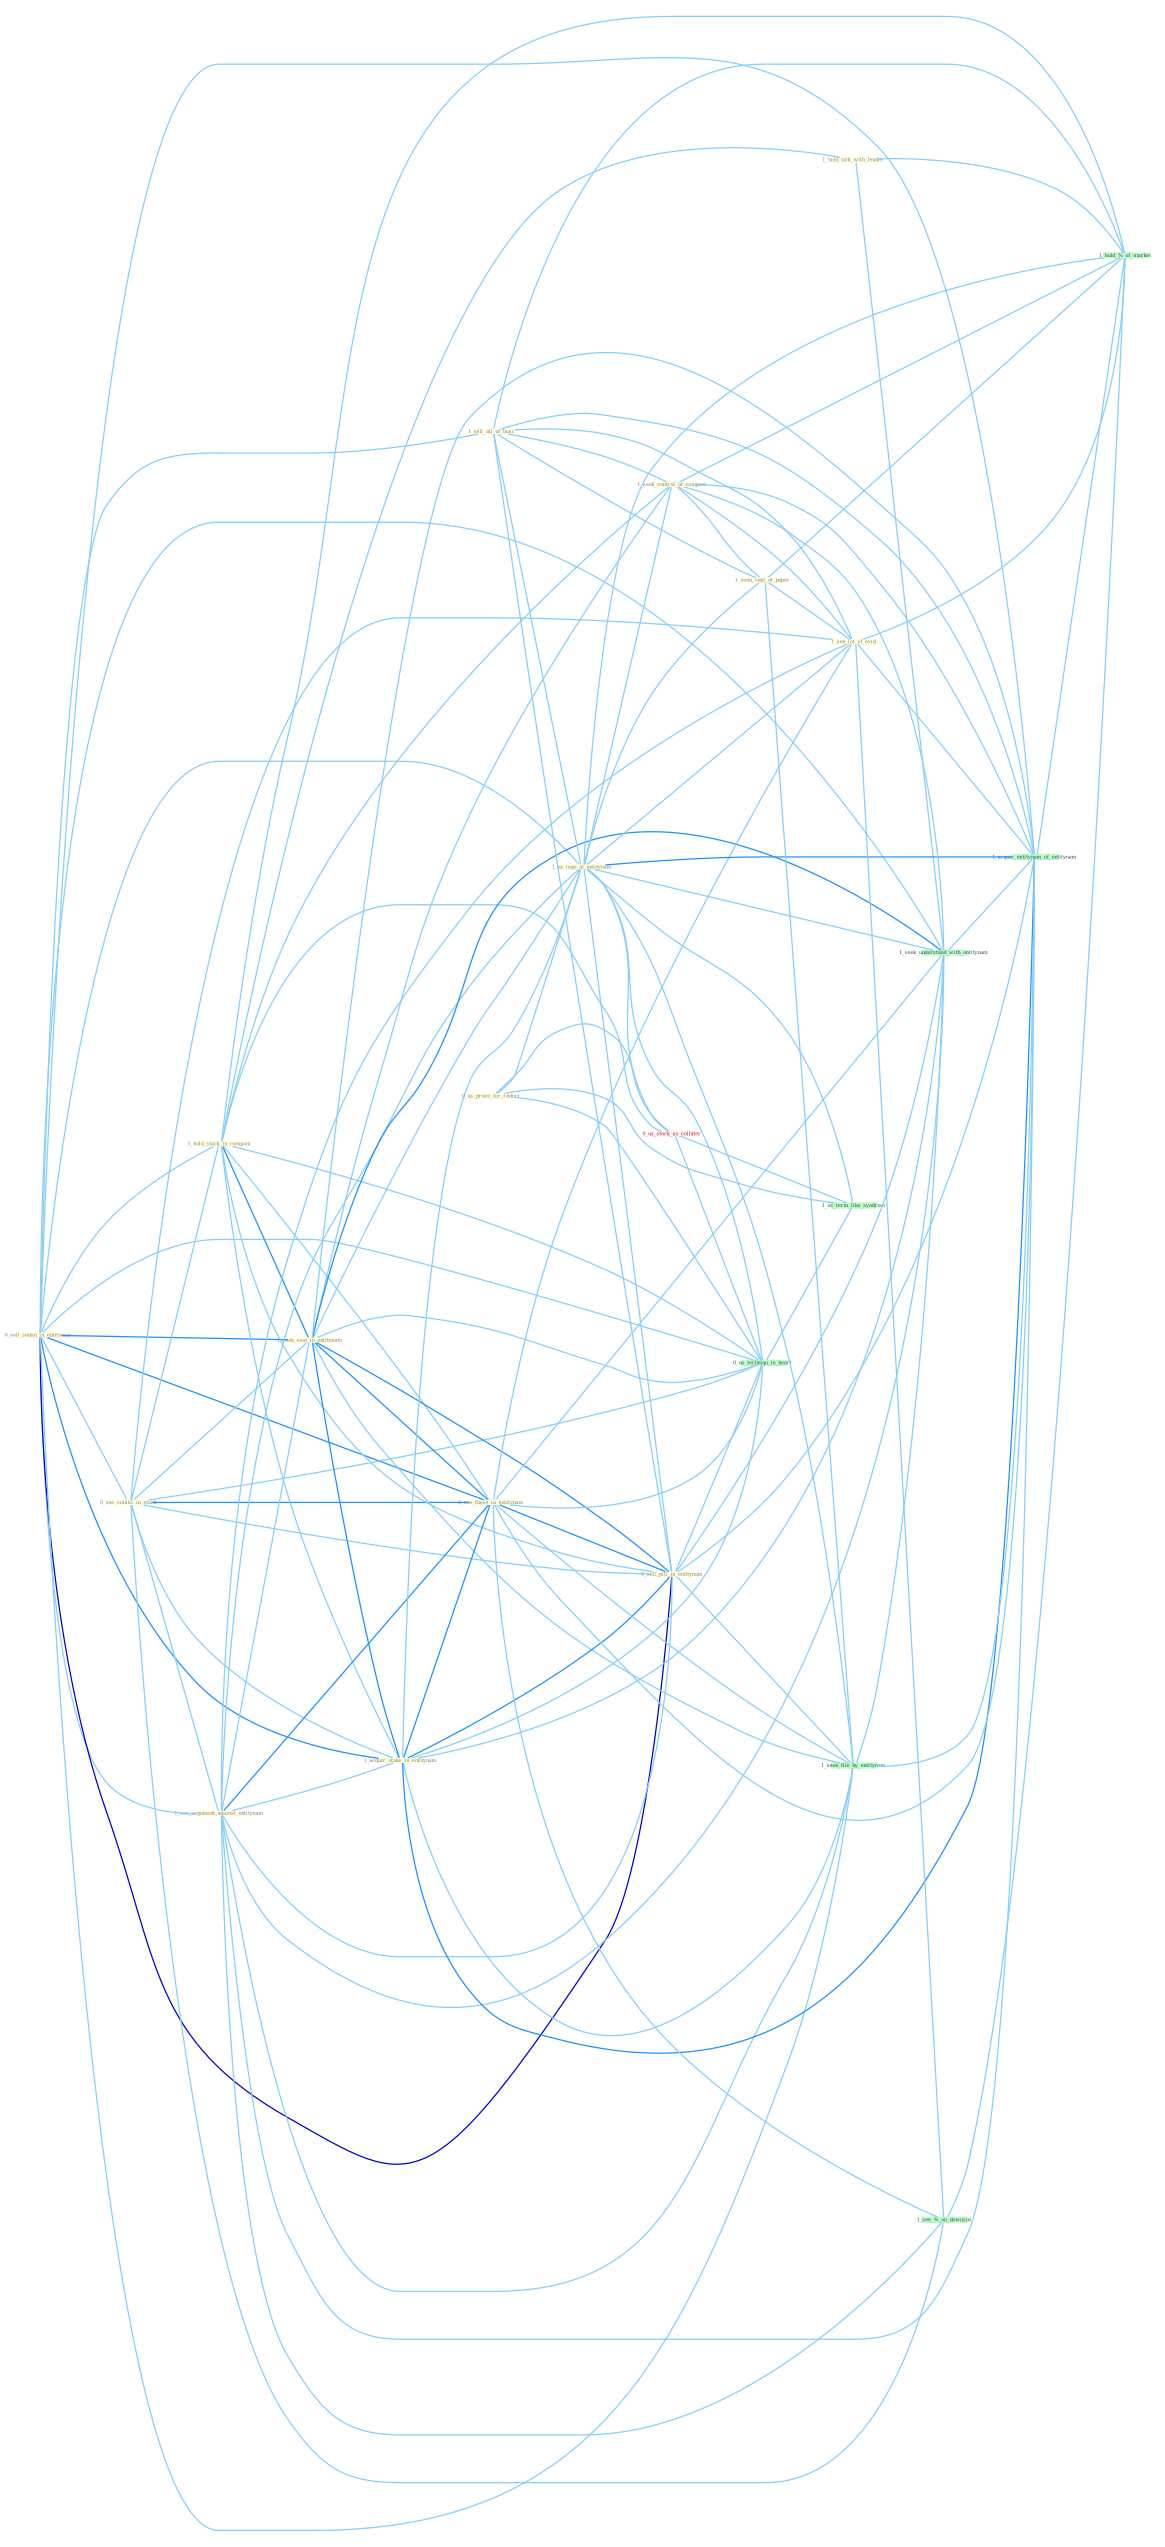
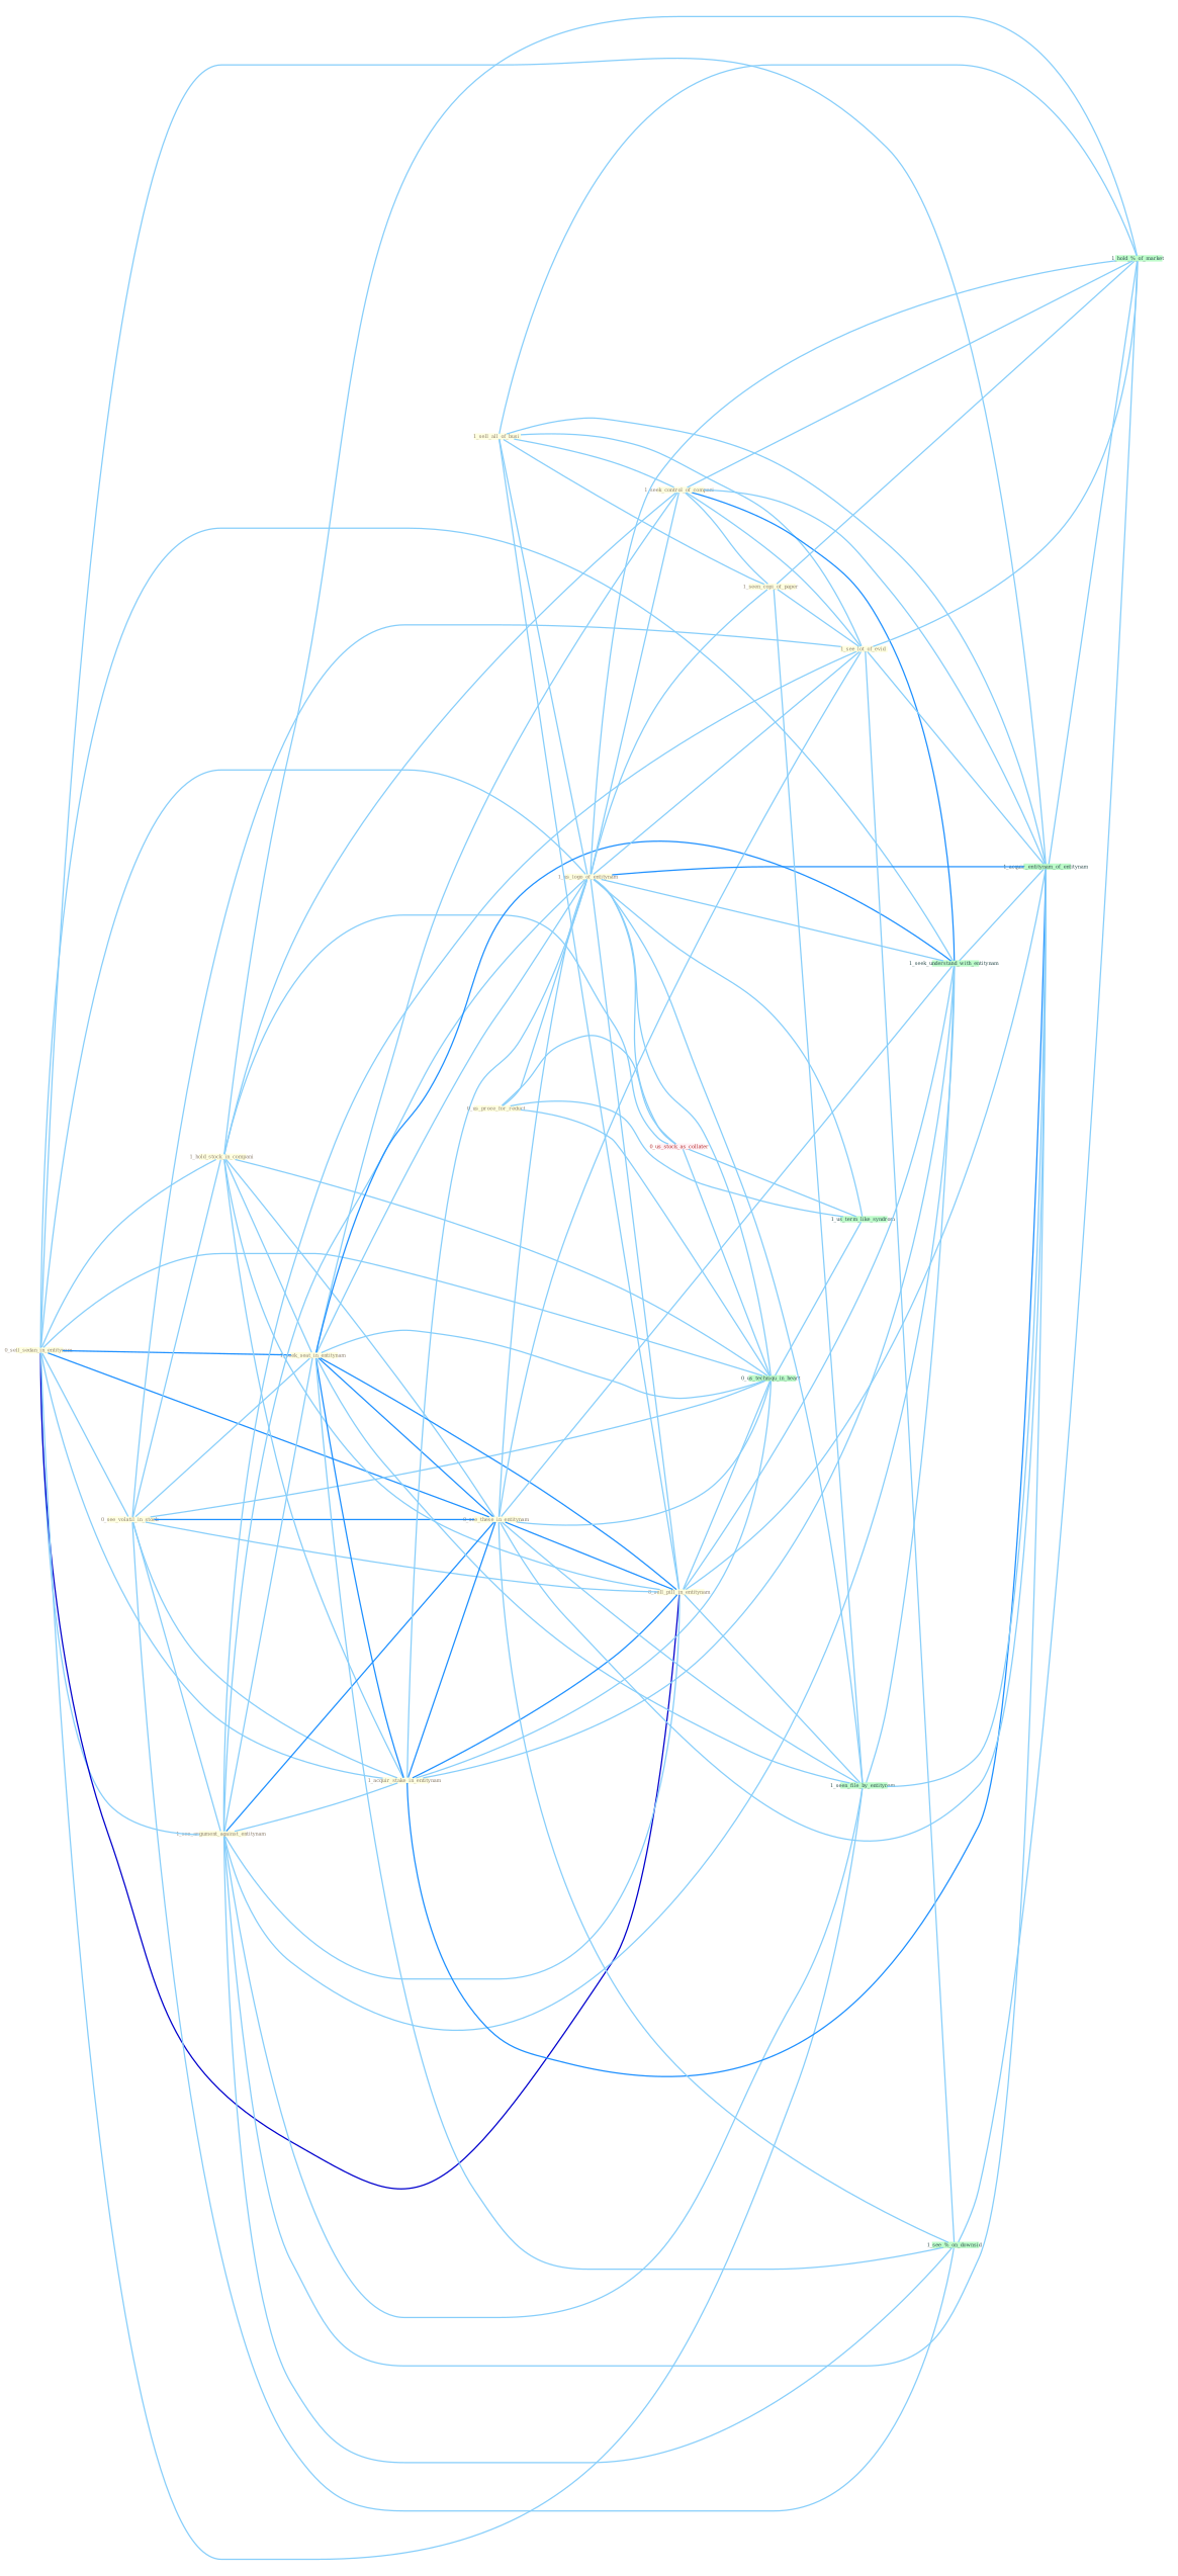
  graph {
    rankdir=LR
    node [color="#ffffe0" fixedsize=true fontcolor="#8b7d6b" fontsize=4 shape=polygon style=filled]
    edge [color="#87cefa" w=1]
    "0_sell_sedan_in_entitynam " [height=.06 width=.5]
    "0_see_volatil_in_stock " [height=.06 width=.5]
    "1_hold_stock_in_compani " [height=.06 width=.5]
    "1_see_argument_against_entitynam " [height=.06 width=.5]
    "1_seek_seat_in_entitynam " [height=.06 width=.5]
    "1_acquir_stake_in_entitynam " [height=.06 width=.5]
    "0_us_proce_for_reduct " [height=.06 width=.5]
    "0_see_these_in_entitynam " [height=.06 width=.5]
-   "1_hold_talk_with_lender " [height=.06 width=.5]
    "1_sell_all_of_busi " [height=.06 width=.5]
    "1_us_logo_of_entitynam " [height=.06 width=.5]
    "1_seek_control_of_compani " [height=.06 width=.5]
    "0_sell_pill_in_entitynam " [height=.06 width=.5]
    "1_seen_copi_of_paper " [height=.06 width=.5]
    "1_see_lot_of_evid " [height=.06 width=.5]
    "0_us_stock_as_collater " [color="#fff0f5" fontcolor="#b22222" height=.06 width=.5]
    "1_seen_file_by_entitynam " [color="#BDFCC9" fontcolor="#2f4f4f" height=.06 width=.5]
    "1_seek_understand_with_entitynam " [color="#BDFCC9" fontcolor="#2f4f4f" height=.06 width=.5]
    "1_acquir_entitynam_of_entitynam " [color="#BDFCC9" fontcolor="#2f4f4f" height=.06 width=.5]
    "0_us_techniqu_in_heart " [color="#BDFCC9" fontcolor="#2f4f4f" height=.06 width=.5]
    "1_see_%_on_downsid " [color="#BDFCC9" fontcolor="#2f4f4f" height=.06 width=.5]
    "1_hold_%_of_market " [color="#BDFCC9" fontcolor="#2f4f4f" height=.06 width=.5]
    "1_us_term_like_syndrom " [color="#BDFCC9" fontcolor="#2f4f4f" height=.06 width=.5]
    subgraph sub_1 {
      "0_sell_sedan_in_entitynam "
      "0_see_volatil_in_stock "
      "1_hold_stock_in_compani "
      "1_see_argument_against_entitynam "
      "1_seek_seat_in_entitynam "
      "1_acquir_stake_in_entitynam "
      "0_us_proce_for_reduct "
      "0_see_these_in_entitynam "
-     "1_hold_talk_with_lender "
      "1_sell_all_of_busi "
      "1_us_logo_of_entitynam "
      "1_seek_control_of_compani "
      "0_sell_pill_in_entitynam "
      "1_seen_copi_of_paper "
      "1_see_lot_of_evid "
    }
    subgraph sub_2 {
      "0_us_stock_as_collater "
    }
    "0_sell_sedan_in_entitynam " -- "0_see_volatil_in_stock "
    "0_sell_sedan_in_entitynam " -- "1_hold_stock_in_compani "
    "0_sell_sedan_in_entitynam " -- "1_see_argument_against_entitynam "
    "0_sell_sedan_in_entitynam " -- "1_seek_seat_in_entitynam " [color="#1e90ff" w=2]
-   "0_sell_sedan_in_entitynam " -- "1_acquir_stake_in_entitynam " [color="#1e90ff" w=2]
+   "0_sell_sedan_in_entitynam " -- "1_acquir_stake_in_entitynam " [w=2]
    "0_sell_sedan_in_entitynam " -- "0_see_these_in_entitynam " [color="#1e90ff" w=2]
-   "0_sell_sedan_in_entitynam " -- "1_sell_all_of_busi "
    "0_sell_sedan_in_entitynam " -- "1_us_logo_of_entitynam "
    "0_sell_sedan_in_entitynam " -- "0_sell_pill_in_entitynam " [color="#0000cd" w=3]
    "0_sell_sedan_in_entitynam " -- "1_seen_file_by_entitynam "
    "0_sell_sedan_in_entitynam " -- "1_seek_understand_with_entitynam "
    "0_sell_sedan_in_entitynam " -- "1_acquir_entitynam_of_entitynam "
    "0_sell_sedan_in_entitynam " -- "0_us_techniqu_in_heart "
    "0_see_volatil_in_stock " -- "1_hold_stock_in_compani "
    "0_see_volatil_in_stock " -- "1_see_argument_against_entitynam "
    "0_see_volatil_in_stock " -- "1_seek_seat_in_entitynam "
    "0_see_volatil_in_stock " -- "1_acquir_stake_in_entitynam "
    "0_see_volatil_in_stock " -- "0_see_these_in_entitynam " [color="#1e90ff" w=2]
    "0_see_volatil_in_stock " -- "0_sell_pill_in_entitynam "
    "0_see_volatil_in_stock " -- "1_see_lot_of_evid "
    "0_see_volatil_in_stock " -- "0_us_techniqu_in_heart "
    "0_see_volatil_in_stock " -- "1_see_%_on_downsid "
-   "1_hold_stock_in_compani " -- "1_seek_seat_in_entitynam " [color="#1e90ff"]
+   "1_hold_stock_in_compani " -- "1_seek_seat_in_entitynam "
    "1_hold_stock_in_compani " -- "1_acquir_stake_in_entitynam "
    "1_hold_stock_in_compani " -- "0_see_these_in_entitynam "
-   "1_hold_stock_in_compani " -- "1_hold_talk_with_lender "
    "1_hold_stock_in_compani " -- "1_seek_control_of_compani "
    "1_hold_stock_in_compani " -- "0_sell_pill_in_entitynam "
    "1_hold_stock_in_compani " -- "0_us_stock_as_collater "
    "1_hold_stock_in_compani " -- "0_us_techniqu_in_heart "
    "1_hold_stock_in_compani " -- "1_hold_%_of_market "
    "1_see_argument_against_entitynam " -- "1_seek_seat_in_entitynam "
    "1_see_argument_against_entitynam " -- "1_acquir_stake_in_entitynam "
    "1_see_argument_against_entitynam " -- "0_see_these_in_entitynam " [color="#1e90ff" w=2]
    "1_see_argument_against_entitynam " -- "1_us_logo_of_entitynam "
    "1_see_argument_against_entitynam " -- "0_sell_pill_in_entitynam "
    "1_see_argument_against_entitynam " -- "1_see_lot_of_evid "
    "1_see_argument_against_entitynam " -- "1_seen_file_by_entitynam "
    "1_see_argument_against_entitynam " -- "1_seek_understand_with_entitynam "
    "1_see_argument_against_entitynam " -- "1_acquir_entitynam_of_entitynam "
    "1_see_argument_against_entitynam " -- "1_see_%_on_downsid "
    "1_seek_seat_in_entitynam " -- "1_acquir_stake_in_entitynam " [color="#1e90ff" w=2]
    "1_seek_seat_in_entitynam " -- "0_see_these_in_entitynam " [color="#1e90ff" w=2]
    "1_seek_seat_in_entitynam " -- "1_us_logo_of_entitynam "
    "1_seek_seat_in_entitynam " -- "1_seek_control_of_compani "
    "1_seek_seat_in_entitynam " -- "0_sell_pill_in_entitynam " [color="#1e90ff" w=2]
    "1_seek_seat_in_entitynam " -- "1_seen_file_by_entitynam "
    "1_seek_seat_in_entitynam " -- "1_seek_understand_with_entitynam " [color="#1e90ff" w=2]
-   "1_seek_seat_in_entitynam " -- "1_acquir_entitynam_of_entitynam "
+   "1_seek_seat_in_entitynam " -- "1_see_%_on_downsid "
    "1_seek_seat_in_entitynam " -- "0_us_techniqu_in_heart "
    "1_acquir_stake_in_entitynam " -- "0_see_these_in_entitynam " [color="#1e90ff" w=2]
    "1_acquir_stake_in_entitynam " -- "1_us_logo_of_entitynam "
    "1_acquir_stake_in_entitynam " -- "0_sell_pill_in_entitynam " [color="#1e90ff" w=2]
-   "1_acquir_stake_in_entitynam " -- "1_seen_file_by_entitynam "
    "1_acquir_stake_in_entitynam " -- "1_seek_understand_with_entitynam "
    "1_acquir_stake_in_entitynam " -- "1_acquir_entitynam_of_entitynam " [color="#1e90ff" w=2]
    "1_acquir_stake_in_entitynam " -- "0_us_techniqu_in_heart "
    "0_us_proce_for_reduct " -- "1_us_logo_of_entitynam "
    "0_us_proce_for_reduct " -- "0_us_stock_as_collater "
    "0_us_proce_for_reduct " -- "0_us_techniqu_in_heart "
    "0_us_proce_for_reduct " -- "1_us_term_like_syndrom "
+   "0_see_these_in_entitynam " -- "1_us_logo_of_entitynam "
    "0_see_these_in_entitynam " -- "0_sell_pill_in_entitynam " [color="#1e90ff" w=2]
    "0_see_these_in_entitynam " -- "1_see_lot_of_evid "
    "0_see_these_in_entitynam " -- "1_seen_file_by_entitynam "
    "0_see_these_in_entitynam " -- "1_seek_understand_with_entitynam "
    "0_see_these_in_entitynam " -- "1_acquir_entitynam_of_entitynam "
    "0_see_these_in_entitynam " -- "0_us_techniqu_in_heart "
    "0_see_these_in_entitynam " -- "1_see_%_on_downsid "
-   "1_hold_talk_with_lender " -- "1_seek_understand_with_entitynam "
-   "1_hold_talk_with_lender " -- "1_hold_%_of_market "
    "1_sell_all_of_busi " -- "1_us_logo_of_entitynam "
    "1_sell_all_of_busi " -- "1_seek_control_of_compani "
    "1_sell_all_of_busi " -- "0_sell_pill_in_entitynam "
    "1_sell_all_of_busi " -- "1_seen_copi_of_paper "
    "1_sell_all_of_busi " -- "1_see_lot_of_evid "
    "1_sell_all_of_busi " -- "1_acquir_entitynam_of_entitynam "
    "1_sell_all_of_busi " -- "1_hold_%_of_market "
    "1_us_logo_of_entitynam " -- "1_seek_control_of_compani "
    "1_us_logo_of_entitynam " -- "0_sell_pill_in_entitynam "
    "1_us_logo_of_entitynam " -- "1_seen_copi_of_paper "
    "1_us_logo_of_entitynam " -- "1_see_lot_of_evid "
    "1_us_logo_of_entitynam " -- "0_us_stock_as_collater "
    "1_us_logo_of_entitynam " -- "1_seen_file_by_entitynam "
    "1_us_logo_of_entitynam " -- "1_seek_understand_with_entitynam "
    "1_us_logo_of_entitynam " -- "1_acquir_entitynam_of_entitynam " [color="#1e90ff" w=2]
    "1_us_logo_of_entitynam " -- "0_us_techniqu_in_heart "
    "1_us_logo_of_entitynam " -- "1_hold_%_of_market "
    "1_us_logo_of_entitynam " -- "1_us_term_like_syndrom "
    "1_seek_control_of_compani " -- "1_seen_copi_of_paper "
    "1_seek_control_of_compani " -- "1_see_lot_of_evid "
-   "1_seek_control_of_compani " -- "1_seek_understand_with_entitynam "
+   "1_seek_control_of_compani " -- "1_seek_understand_with_entitynam " [color="#1e90ff"]
    "1_seek_control_of_compani " -- "1_acquir_entitynam_of_entitynam "
    "1_seek_control_of_compani " -- "1_hold_%_of_market "
    "0_sell_pill_in_entitynam " -- "1_seen_file_by_entitynam "
    "0_sell_pill_in_entitynam " -- "1_seek_understand_with_entitynam "
    "0_sell_pill_in_entitynam " -- "1_acquir_entitynam_of_entitynam "
    "0_sell_pill_in_entitynam " -- "0_us_techniqu_in_heart "
    "1_seen_copi_of_paper " -- "1_see_lot_of_evid "
    "1_seen_copi_of_paper " -- "1_seen_file_by_entitynam "
    "1_seen_copi_of_paper " -- "1_hold_%_of_market "
    "1_see_lot_of_evid " -- "1_acquir_entitynam_of_entitynam "
    "1_see_lot_of_evid " -- "1_see_%_on_downsid "
    "1_see_lot_of_evid " -- "1_hold_%_of_market "
    "0_us_stock_as_collater " -- "0_us_techniqu_in_heart "
    "0_us_stock_as_collater " -- "1_us_term_like_syndrom "
    "1_seen_file_by_entitynam " -- "1_seek_understand_with_entitynam "
    "1_seen_file_by_entitynam " -- "1_acquir_entitynam_of_entitynam "
    "1_seek_understand_with_entitynam " -- "1_acquir_entitynam_of_entitynam "
    "1_acquir_entitynam_of_entitynam " -- "1_hold_%_of_market "
    "0_us_techniqu_in_heart " -- "1_us_term_like_syndrom "
    "1_see_%_on_downsid " -- "1_hold_%_of_market "
  }
